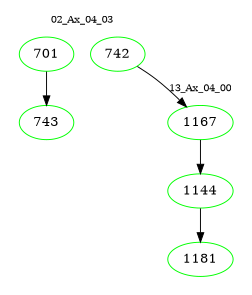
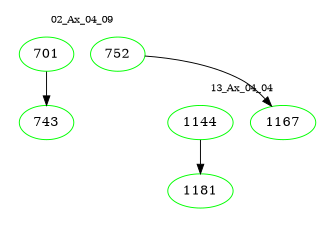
  digraph {
    node [color=green]
    edge [color=black]
    n1 [label=1167]
    n2 [label=1144]
    n3 [label=1181]
-   n4 [label=742]
+   n4 [label=752]
    n5 [label=701]
    n6 [label=743]
    subgraph cluster_1 {
      color=white
      fontsize=10
-     label="13_Ax_04_00"
+     label="13_Ax_04_04"
      n1
      n2
      n3
    }
    subgraph cluster_2 {
      color=white
      fontsize=10
-     label="02_Ax_04_03"
+     label="02_Ax_04_09"
      n4
      n5
      n6
    }
-   n1 -> n2
    n2 -> n3
    n4 -> n1
    n5 -> n6
  }
